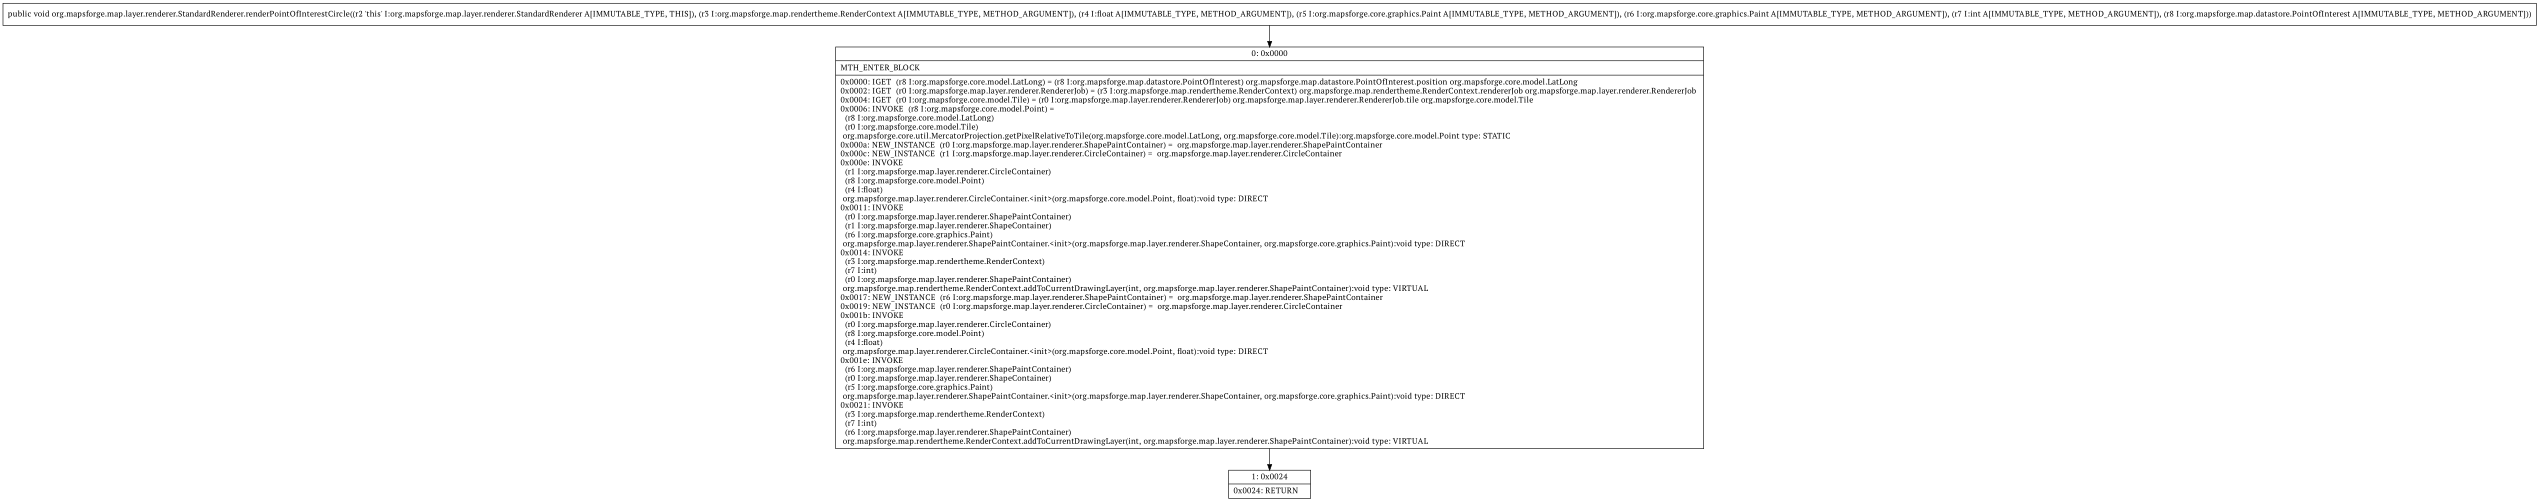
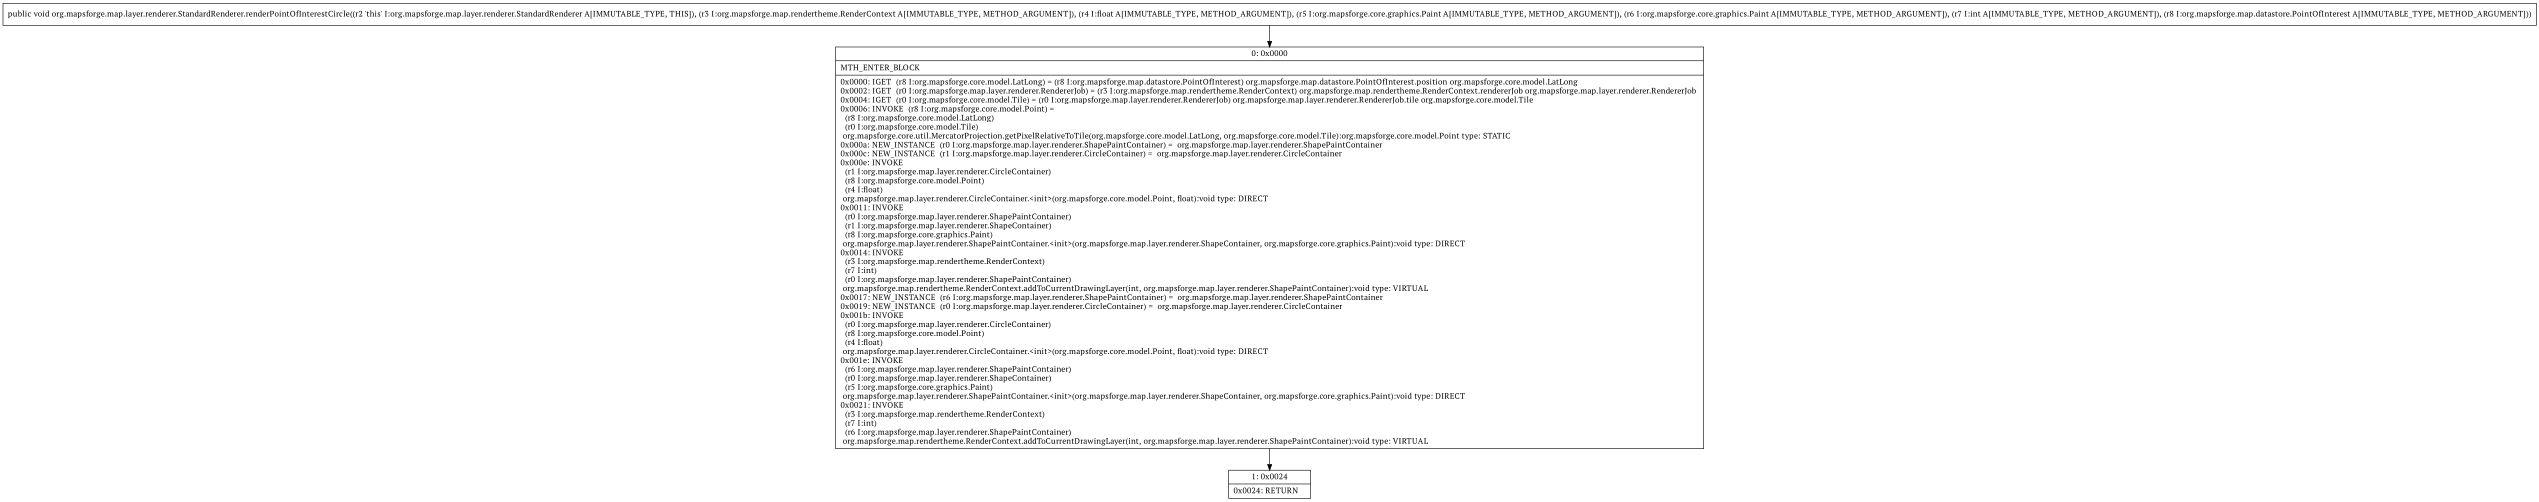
  digraph {
    fontname="PT Serif"
    node [shape=record fontname="PT Serif"]
    edge [fontname="PT Serif"]
-   n1 [label="{0\:\ 0x0000|MTH_ENTER_BLOCK\l|0x0000: IGET  (r8 I:org.mapsforge.core.model.LatLong) = (r8 I:org.mapsforge.map.datastore.PointOfInterest) org.mapsforge.map.datastore.PointOfInterest.position org.mapsforge.core.model.LatLong \l0x0002: IGET  (r0 I:org.mapsforge.map.layer.renderer.RendererJob) = (r3 I:org.mapsforge.map.rendertheme.RenderContext) org.mapsforge.map.rendertheme.RenderContext.rendererJob org.mapsforge.map.layer.renderer.RendererJob \l0x0004: IGET  (r0 I:org.mapsforge.core.model.Tile) = (r0 I:org.mapsforge.map.layer.renderer.RendererJob) org.mapsforge.map.layer.renderer.RendererJob.tile org.mapsforge.core.model.Tile \l0x0006: INVOKE  (r8 I:org.mapsforge.core.model.Point) = \l  (r8 I:org.mapsforge.core.model.LatLong)\l  (r0 I:org.mapsforge.core.model.Tile)\l org.mapsforge.core.util.MercatorProjection.getPixelRelativeToTile(org.mapsforge.core.model.LatLong, org.mapsforge.core.model.Tile):org.mapsforge.core.model.Point type: STATIC \l0x000a: NEW_INSTANCE  (r0 I:org.mapsforge.map.layer.renderer.ShapePaintContainer) =  org.mapsforge.map.layer.renderer.ShapePaintContainer \l0x000c: NEW_INSTANCE  (r1 I:org.mapsforge.map.layer.renderer.CircleContainer) =  org.mapsforge.map.layer.renderer.CircleContainer \l0x000e: INVOKE  \l  (r1 I:org.mapsforge.map.layer.renderer.CircleContainer)\l  (r8 I:org.mapsforge.core.model.Point)\l  (r4 I:float)\l org.mapsforge.map.layer.renderer.CircleContainer.\<init\>(org.mapsforge.core.model.Point, float):void type: DIRECT \l0x0011: INVOKE  \l  (r0 I:org.mapsforge.map.layer.renderer.ShapePaintContainer)\l  (r1 I:org.mapsforge.map.layer.renderer.ShapeContainer)\l  (r6 I:org.mapsforge.core.graphics.Paint)\l org.mapsforge.map.layer.renderer.ShapePaintContainer.\<init\>(org.mapsforge.map.layer.renderer.ShapeContainer, org.mapsforge.core.graphics.Paint):void type: DIRECT \l0x0014: INVOKE  \l  (r3 I:org.mapsforge.map.rendertheme.RenderContext)\l  (r7 I:int)\l  (r0 I:org.mapsforge.map.layer.renderer.ShapePaintContainer)\l org.mapsforge.map.rendertheme.RenderContext.addToCurrentDrawingLayer(int, org.mapsforge.map.layer.renderer.ShapePaintContainer):void type: VIRTUAL \l0x0017: NEW_INSTANCE  (r6 I:org.mapsforge.map.layer.renderer.ShapePaintContainer) =  org.mapsforge.map.layer.renderer.ShapePaintContainer \l0x0019: NEW_INSTANCE  (r0 I:org.mapsforge.map.layer.renderer.CircleContainer) =  org.mapsforge.map.layer.renderer.CircleContainer \l0x001b: INVOKE  \l  (r0 I:org.mapsforge.map.layer.renderer.CircleContainer)\l  (r8 I:org.mapsforge.core.model.Point)\l  (r4 I:float)\l org.mapsforge.map.layer.renderer.CircleContainer.\<init\>(org.mapsforge.core.model.Point, float):void type: DIRECT \l0x001e: INVOKE  \l  (r6 I:org.mapsforge.map.layer.renderer.ShapePaintContainer)\l  (r0 I:org.mapsforge.map.layer.renderer.ShapeContainer)\l  (r5 I:org.mapsforge.core.graphics.Paint)\l org.mapsforge.map.layer.renderer.ShapePaintContainer.\<init\>(org.mapsforge.map.layer.renderer.ShapeContainer, org.mapsforge.core.graphics.Paint):void type: DIRECT \l0x0021: INVOKE  \l  (r3 I:org.mapsforge.map.rendertheme.RenderContext)\l  (r7 I:int)\l  (r6 I:org.mapsforge.map.layer.renderer.ShapePaintContainer)\l org.mapsforge.map.rendertheme.RenderContext.addToCurrentDrawingLayer(int, org.mapsforge.map.layer.renderer.ShapePaintContainer):void type: VIRTUAL \l}"]
+   n1 [label="{0\:\ 0x0000|MTH_ENTER_BLOCK\l|0x0000: IGET  (r8 I:org.mapsforge.core.model.LatLong) = (r8 I:org.mapsforge.map.datastore.PointOfInterest) org.mapsforge.map.datastore.PointOfInterest.position org.mapsforge.core.model.LatLong \l0x0002: IGET  (r0 I:org.mapsforge.map.layer.renderer.RendererJob) = (r3 I:org.mapsforge.map.rendertheme.RenderContext) org.mapsforge.map.rendertheme.RenderContext.rendererJob org.mapsforge.map.layer.renderer.RendererJob \l0x0004: IGET  (r0 I:org.mapsforge.core.model.Tile) = (r0 I:org.mapsforge.map.layer.renderer.RendererJob) org.mapsforge.map.layer.renderer.RendererJob.tile org.mapsforge.core.model.Tile \l0x0006: INVOKE  (r8 I:org.mapsforge.core.model.Point) = \l  (r8 I:org.mapsforge.core.model.LatLong)\l  (r0 I:org.mapsforge.core.model.Tile)\l org.mapsforge.core.util.MercatorProjection.getPixelRelativeToTile(org.mapsforge.core.model.LatLong, org.mapsforge.core.model.Tile):org.mapsforge.core.model.Point type: STATIC \l0x000a: NEW_INSTANCE  (r0 I:org.mapsforge.map.layer.renderer.ShapePaintContainer) =  org.mapsforge.map.layer.renderer.ShapePaintContainer \l0x000c: NEW_INSTANCE  (r1 I:org.mapsforge.map.layer.renderer.CircleContainer) =  org.mapsforge.map.layer.renderer.CircleContainer \l0x000e: INVOKE  \l  (r1 I:org.mapsforge.map.layer.renderer.CircleContainer)\l  (r8 I:org.mapsforge.core.model.Point)\l  (r4 I:float)\l org.mapsforge.map.layer.renderer.CircleContainer.\<init\>(org.mapsforge.core.model.Point, float):void type: DIRECT \l0x0011: INVOKE  \l  (r0 I:org.mapsforge.map.layer.renderer.ShapePaintContainer)\l  (r1 I:org.mapsforge.map.layer.renderer.ShapeContainer)\l  (r8 I:org.mapsforge.core.graphics.Paint)\l org.mapsforge.map.layer.renderer.ShapePaintContainer.\<init\>(org.mapsforge.map.layer.renderer.ShapeContainer, org.mapsforge.core.graphics.Paint):void type: DIRECT \l0x0014: INVOKE  \l  (r3 I:org.mapsforge.map.rendertheme.RenderContext)\l  (r7 I:int)\l  (r0 I:org.mapsforge.map.layer.renderer.ShapePaintContainer)\l org.mapsforge.map.rendertheme.RenderContext.addToCurrentDrawingLayer(int, org.mapsforge.map.layer.renderer.ShapePaintContainer):void type: VIRTUAL \l0x0017: NEW_INSTANCE  (r6 I:org.mapsforge.map.layer.renderer.ShapePaintContainer) =  org.mapsforge.map.layer.renderer.ShapePaintContainer \l0x0019: NEW_INSTANCE  (r0 I:org.mapsforge.map.layer.renderer.CircleContainer) =  org.mapsforge.map.layer.renderer.CircleContainer \l0x001b: INVOKE  \l  (r0 I:org.mapsforge.map.layer.renderer.CircleContainer)\l  (r8 I:org.mapsforge.core.model.Point)\l  (r4 I:float)\l org.mapsforge.map.layer.renderer.CircleContainer.\<init\>(org.mapsforge.core.model.Point, float):void type: DIRECT \l0x001e: INVOKE  \l  (r6 I:org.mapsforge.map.layer.renderer.ShapePaintContainer)\l  (r0 I:org.mapsforge.map.layer.renderer.ShapeContainer)\l  (r5 I:org.mapsforge.core.graphics.Paint)\l org.mapsforge.map.layer.renderer.ShapePaintContainer.\<init\>(org.mapsforge.map.layer.renderer.ShapeContainer, org.mapsforge.core.graphics.Paint):void type: DIRECT \l0x0021: INVOKE  \l  (r3 I:org.mapsforge.map.rendertheme.RenderContext)\l  (r7 I:int)\l  (r6 I:org.mapsforge.map.layer.renderer.ShapePaintContainer)\l org.mapsforge.map.rendertheme.RenderContext.addToCurrentDrawingLayer(int, org.mapsforge.map.layer.renderer.ShapePaintContainer):void type: VIRTUAL \l}"]
    n2 [label="{1\:\ 0x0024|0x0024: RETURN   \l}"]
    n3 [label="{public void org.mapsforge.map.layer.renderer.StandardRenderer.renderPointOfInterestCircle((r2 'this' I:org.mapsforge.map.layer.renderer.StandardRenderer A[IMMUTABLE_TYPE, THIS]), (r3 I:org.mapsforge.map.rendertheme.RenderContext A[IMMUTABLE_TYPE, METHOD_ARGUMENT]), (r4 I:float A[IMMUTABLE_TYPE, METHOD_ARGUMENT]), (r5 I:org.mapsforge.core.graphics.Paint A[IMMUTABLE_TYPE, METHOD_ARGUMENT]), (r6 I:org.mapsforge.core.graphics.Paint A[IMMUTABLE_TYPE, METHOD_ARGUMENT]), (r7 I:int A[IMMUTABLE_TYPE, METHOD_ARGUMENT]), (r8 I:org.mapsforge.map.datastore.PointOfInterest A[IMMUTABLE_TYPE, METHOD_ARGUMENT])) }"]
    n1 -> n2
    n3 -> n1
  }
